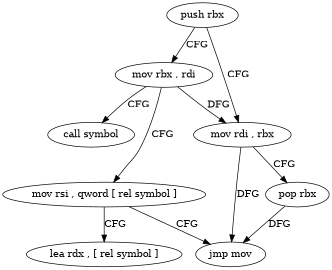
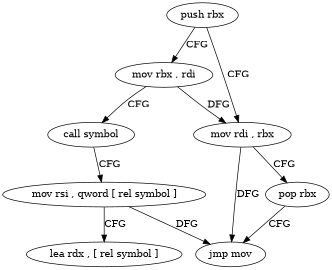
  digraph {
    n1 [label="push rbx"]
    n2 [label="mov rbx , rdi"]
    n3 [label="mov rdi , rbx"]
    n4 [label="call symbol"]
    n5 [label="mov rsi , qword [ rel symbol ]"]
    n6 [label="jmp mov"]
    n7 [label="pop rbx"]
    n8 [label="lea rdx , [ rel symbol ]"]
    n1 -> n2 [label=CFG]
    n1 -> n3 [label=CFG]
    n2 -> n3 [label=DFG]
    n2 -> n4 [label=CFG]
    n3 -> n6 [label=DFG]
    n3 -> n7 [label=CFG]
-   n2 -> n5 [label=CFG]
-   n5 -> n6 [label=CFG]
+   n4 -> n5 [label=CFG]
+   n5 -> n6 [label=DFG]
    n5 -> n8 [label=CFG]
-   n7 -> n6 [label=DFG]
+   n7 -> n6 [label=CFG]
  }
